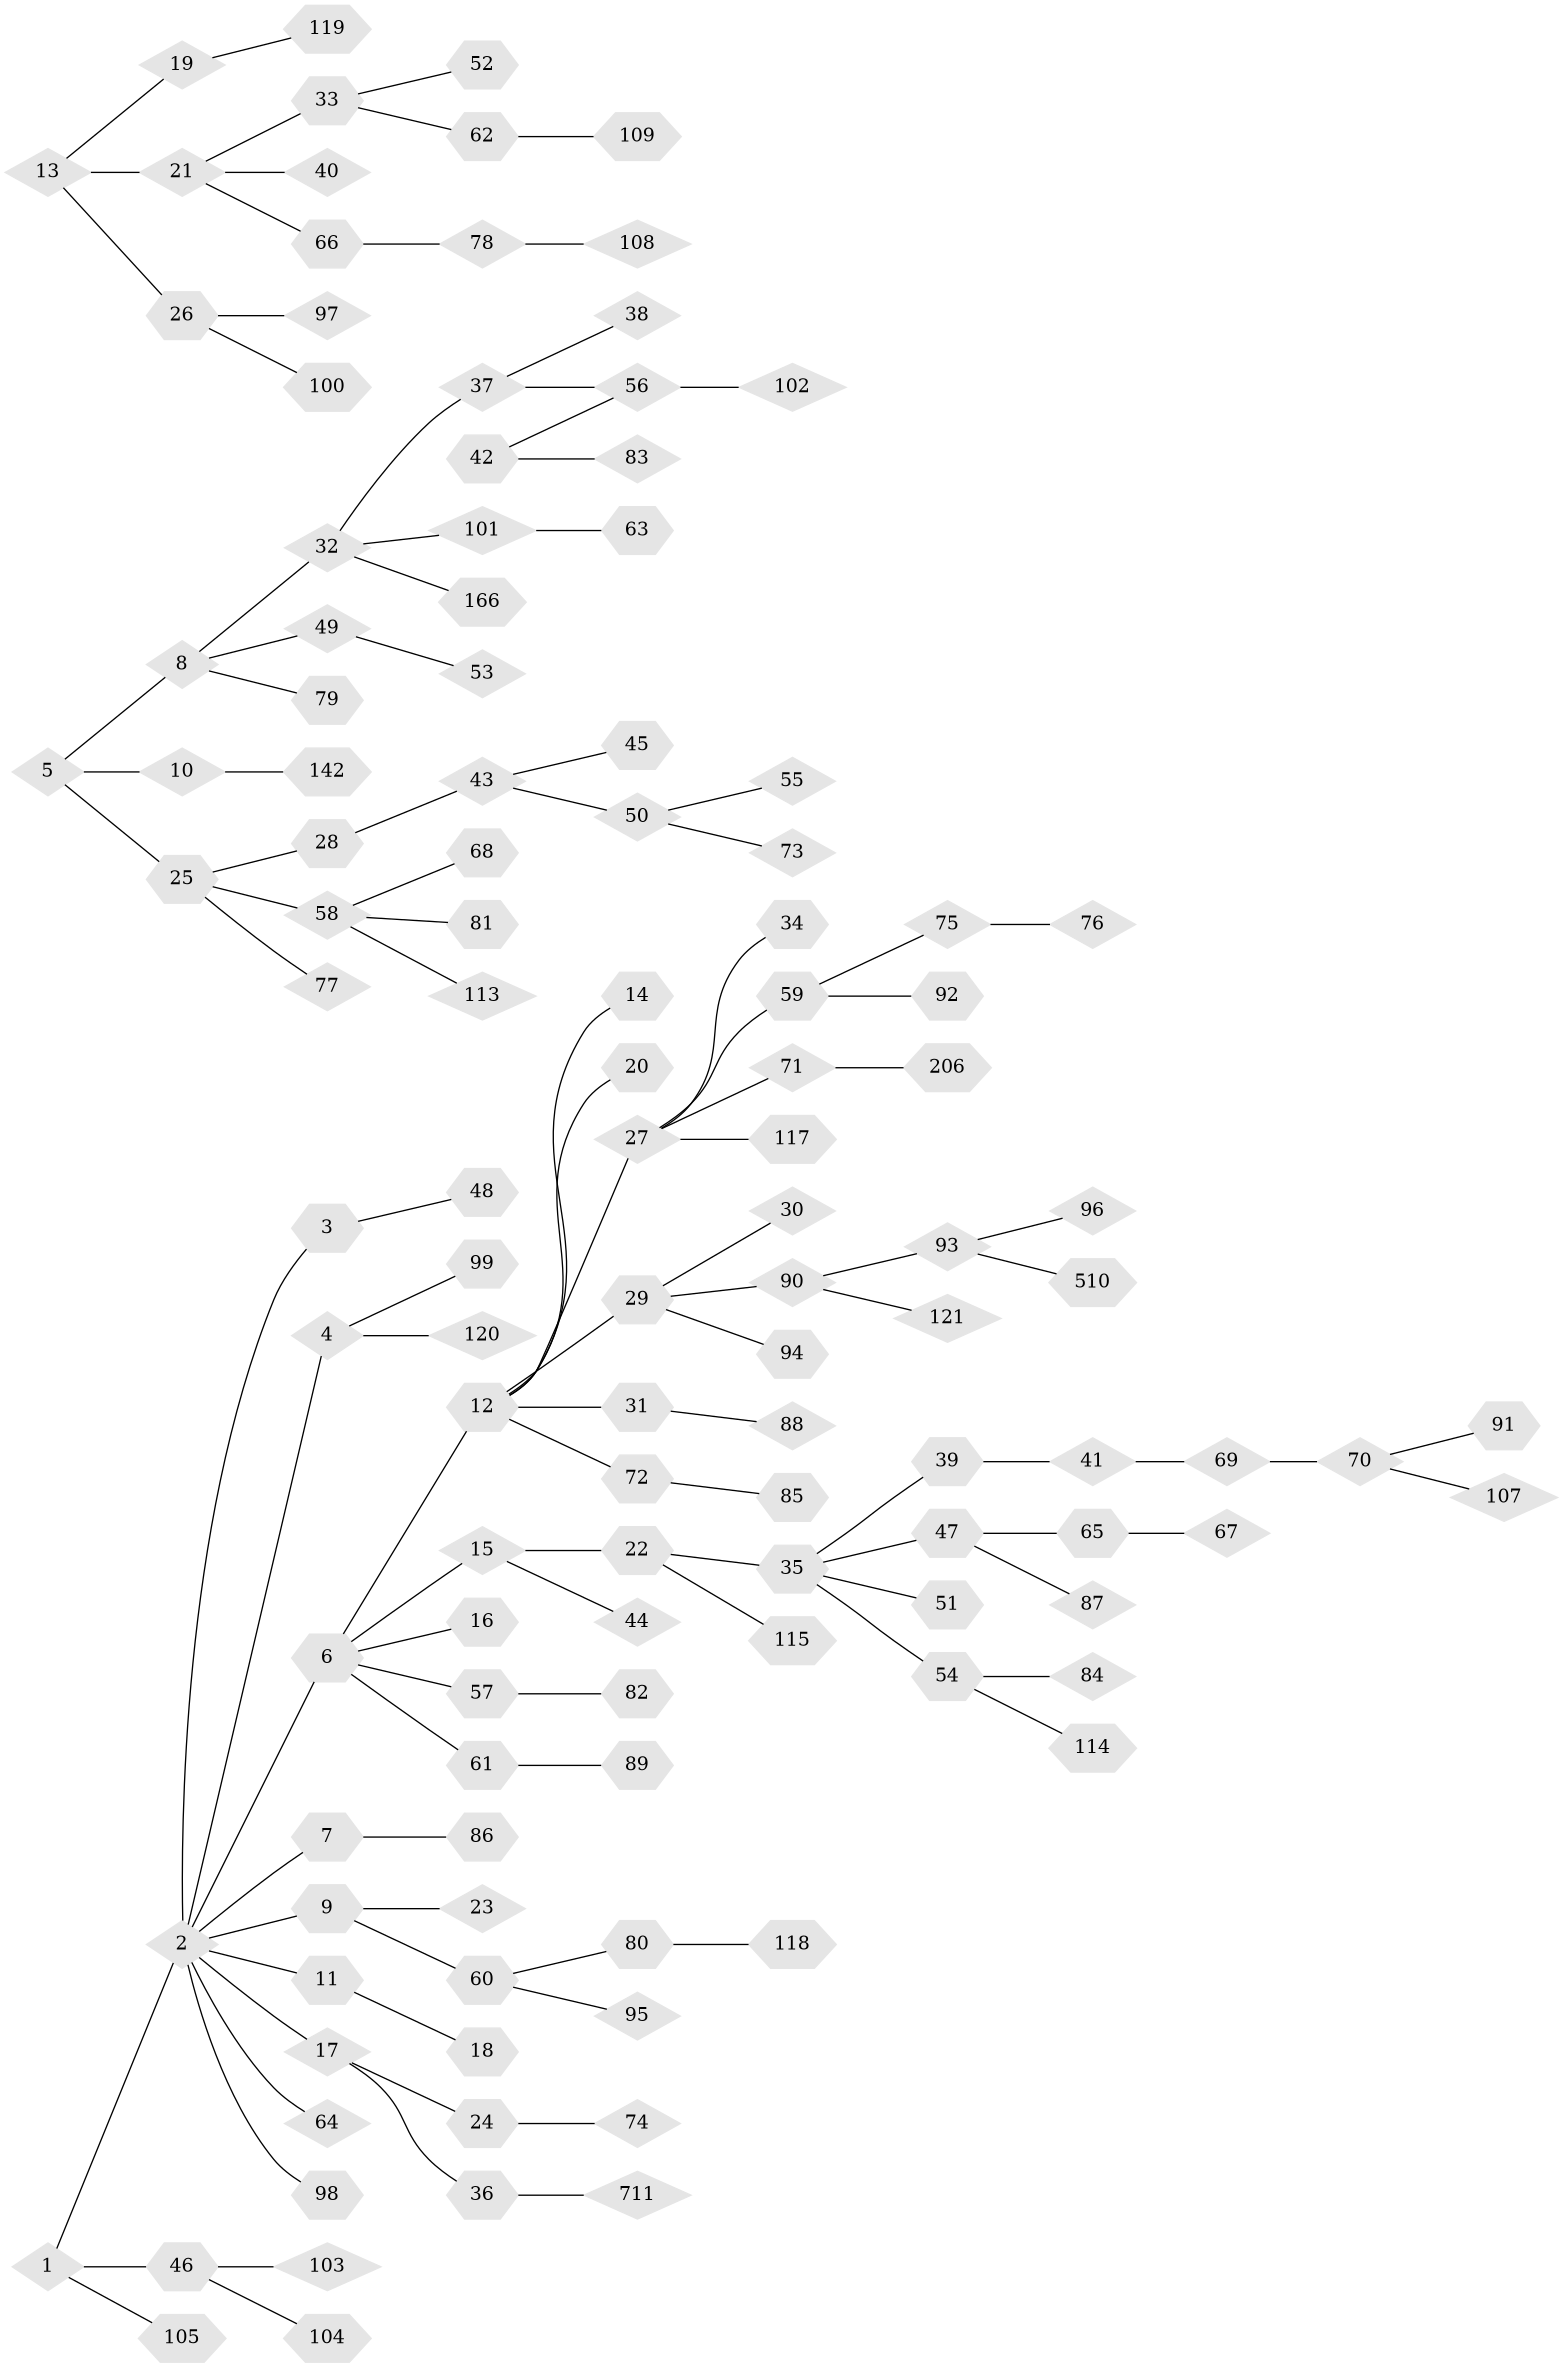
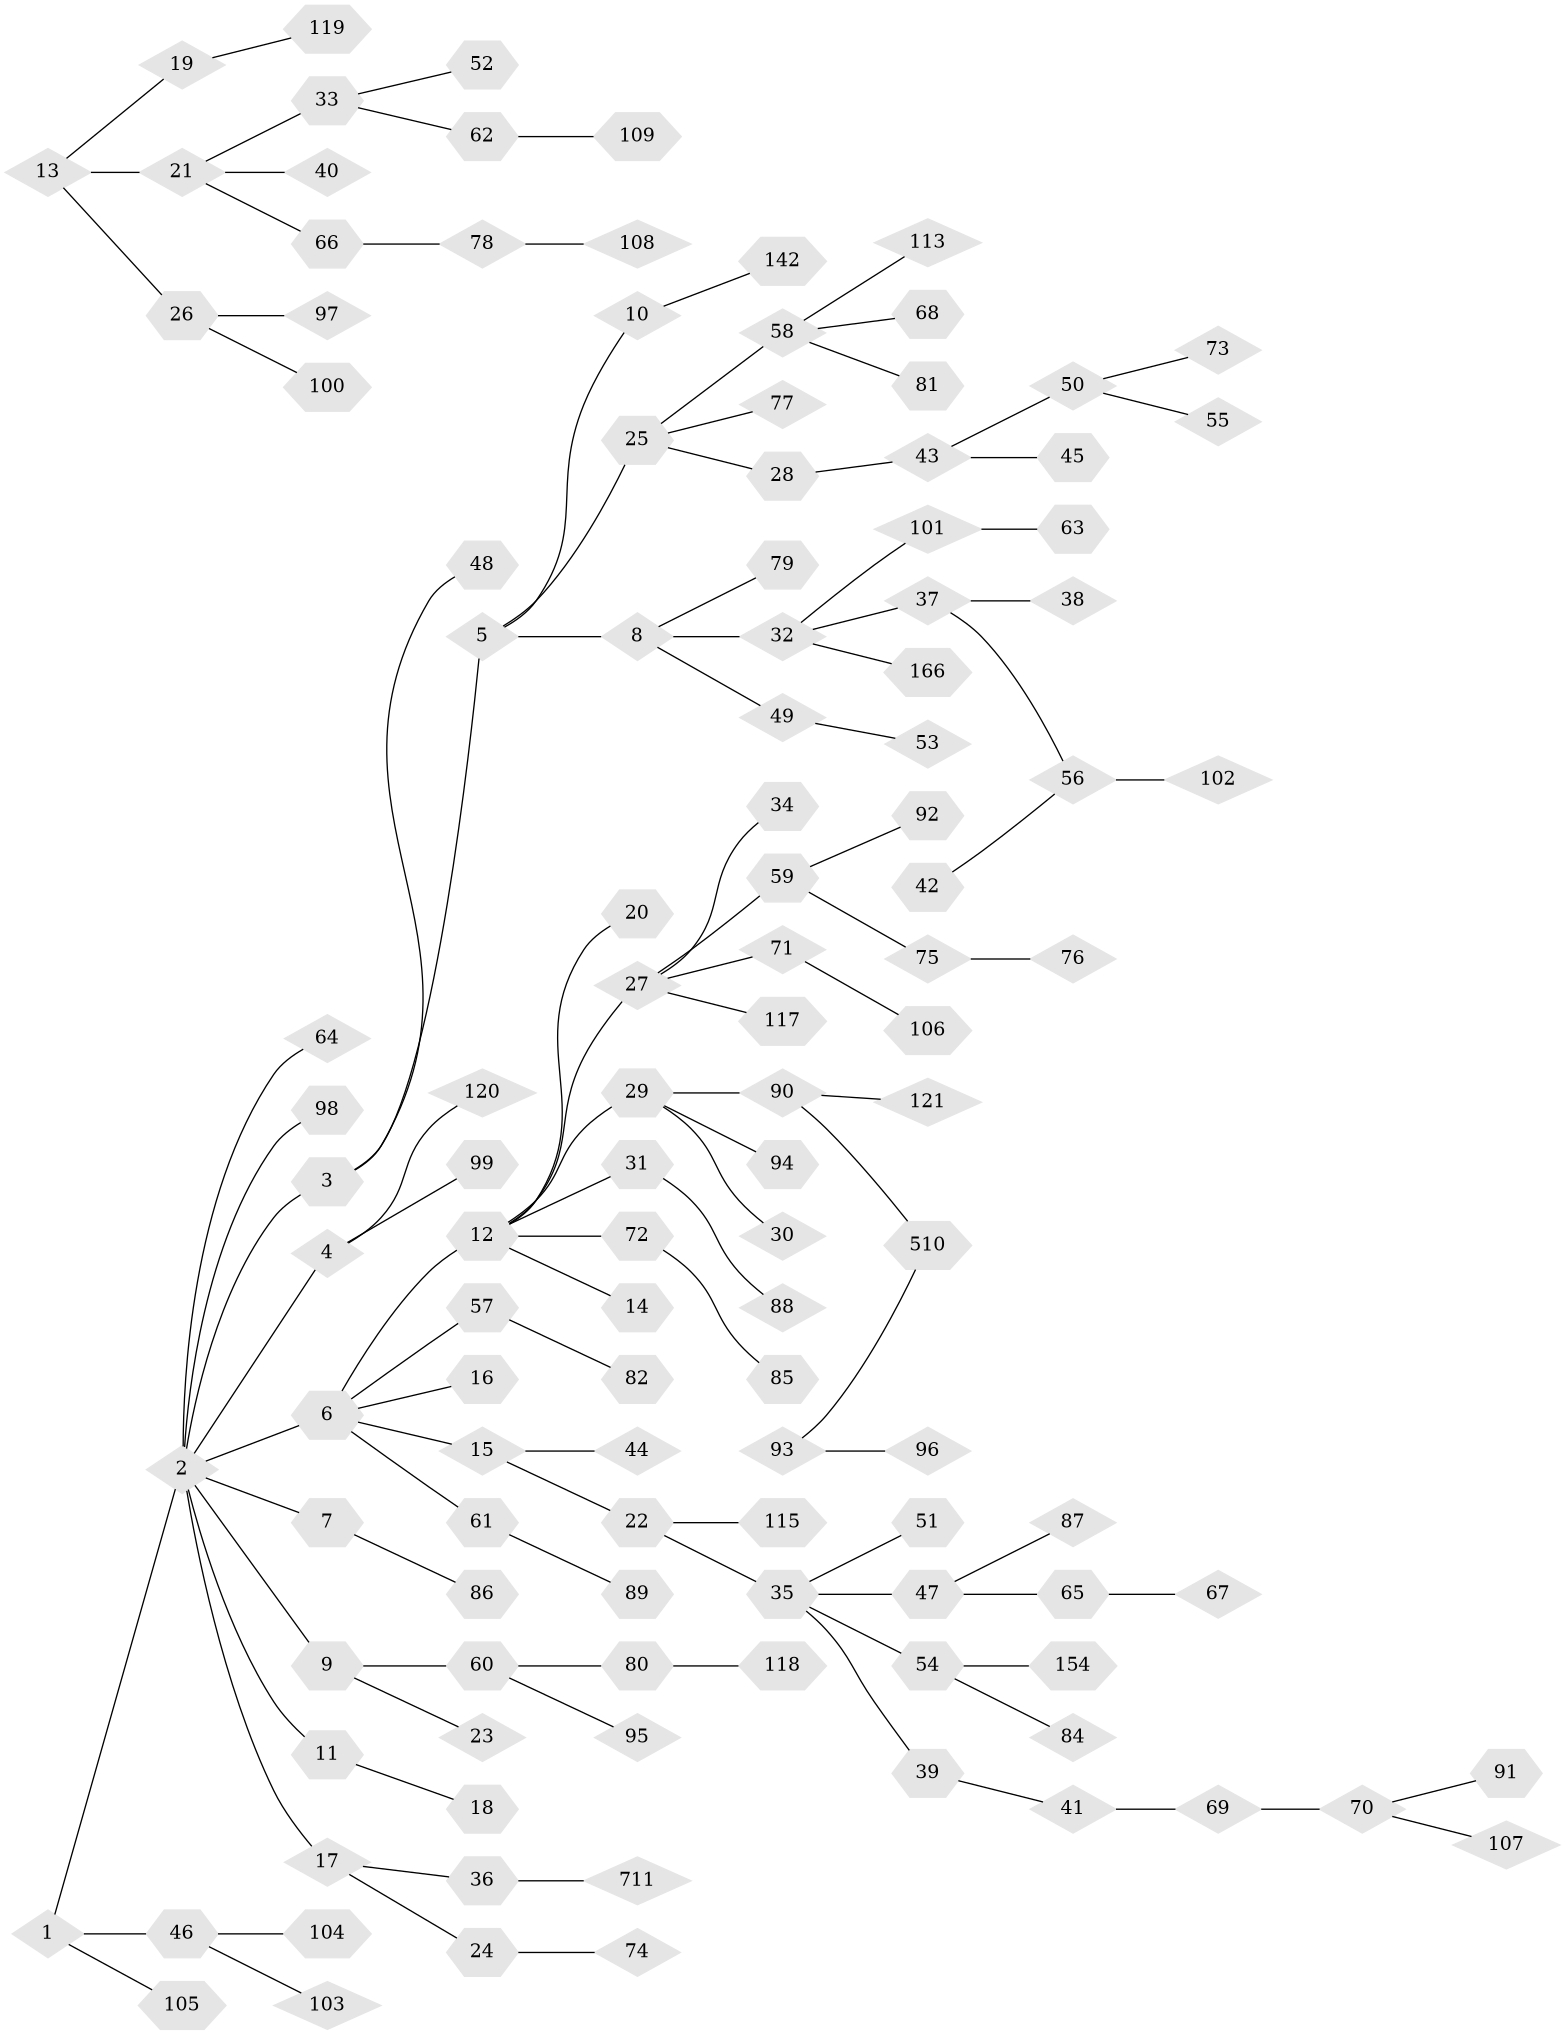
  graph {
    rankdir=LR
    node [color=gray90 shape=hexagon style=filled]
    1 [shape=diamond]
    2 [shape=diamond]
    46
    105
    3
    4 [shape=diamond]
    6
    7
    9
    11
    17 [shape=diamond]
    64 [shape=diamond]
    98
    103 [shape=diamond]
    104
    5 [shape=diamond]
    48
    99
    120 [shape=diamond]
    12
    15 [shape=diamond]
    16
    57
    61
    86
    23 [shape=diamond]
    60
    18
    24
    36
    8 [shape=diamond]
    10 [shape=diamond]
    25
    32 [shape=diamond]
    49 [shape=diamond]
    79
    n37 [label=142]
    28
    58 [shape=diamond]
    77 [shape=diamond]
    14
    20
    27 [shape=diamond]
    29
    31
    72
    13 [shape=diamond]
    19 [shape=diamond]
    21 [shape=diamond]
    26
    22
    44 [shape=diamond]
    82
    89
    37 [shape=diamond]
    101 [shape=diamond]
    n57 [label=166]
    53 [shape=diamond]
    80
    95 [shape=diamond]
    34
    59
    71 [shape=diamond]
    117
    30 [shape=diamond]
    90 [shape=diamond]
    94
    88 [shape=diamond]
    85
    119
    33
    40 [shape=diamond]
    66
    97 [shape=diamond]
    100
    35
    115
    74 [shape=diamond]
    n79 [label=711 shape=diamond]
    52
    62
    78 [shape=diamond]
    39
    47
    51
    54
    43 [shape=diamond]
    68
    81
    113 [shape=diamond]
    75 [shape=diamond]
    92
-   106 [label=206]
+   106
    45
    50 [shape=diamond]
    93 [shape=diamond]
    121 [shape=diamond]
    38 [shape=diamond]
    56 [shape=diamond]
    63
    109
    41 [shape=diamond]
    65
    87 [shape=diamond]
    84 [shape=diamond]
-   114
+   114 [label=154]
    42
-   83 [shape=diamond]
    69 [shape=diamond]
    70 [shape=diamond]
    102 [shape=diamond]
    55 [shape=diamond]
    73 [shape=diamond]
    67 [shape=diamond]
    76 [shape=diamond]
    118
    108 [shape=diamond]
    91
    107 [shape=diamond]
    96 [shape=diamond]
    n121 [label=510]
    1 -- 2
    1 -- 46
    1 -- 105
    2 -- 3
    2 -- 4
    2 -- 6
    2 -- 7
    2 -- 9
    2 -- 11
    2 -- 17
    2 -- 64
    2 -- 98
    46 -- 103
    46 -- 104
+   3 -- 5
    3 -- 48
    4 -- 99
    4 -- 120
    6 -- 12
    6 -- 15
    6 -- 16
    6 -- 57
    6 -- 61
    7 -- 86
    9 -- 23
    9 -- 60
    11 -- 18
    17 -- 24
    17 -- 36
    5 -- 8
    5 -- 10
    5 -- 25
    12 -- 14
    12 -- 20
    12 -- 27
    12 -- 29
    12 -- 31
    12 -- 72
    15 -- 22
    15 -- 44
    57 -- 82
    61 -- 89
    60 -- 80
    60 -- 95
    24 -- 74
    36 -- n79
    8 -- 32
    8 -- 49
    8 -- 79
    10 -- n37
    25 -- 28
    25 -- 58
    25 -- 77
    32 -- 37
    32 -- 101
    32 -- n57
    49 -- 53
    28 -- 43
    58 -- 68
    58 -- 81
    58 -- 113
    27 -- 34
    27 -- 59
    27 -- 71
    27 -- 117
    29 -- 30
    29 -- 90
    29 -- 94
    31 -- 88
    72 -- 85
    13 -- 19
    13 -- 21
    13 -- 26
    19 -- 119
    21 -- 33
    21 -- 40
    21 -- 66
    26 -- 97
    26 -- 100
    22 -- 35
    22 -- 115
    37 -- 38
    37 -- 56
    101 -- 63
    80 -- 118
    59 -- 75
    59 -- 92
    71 -- 106
-   90 -- 93
+   90 -- n121
    90 -- 121
    33 -- 52
    33 -- 62
    66 -- 78
    35 -- 39
    35 -- 47
    35 -- 51
    35 -- 54
    62 -- 109
    78 -- 108
    39 -- 41
    47 -- 65
    47 -- 87
    54 -- 84
    54 -- 114
    43 -- 45
    43 -- 50
    75 -- 76
    50 -- 55
    50 -- 73
    93 -- 96
    93 -- n121
    56 -- 102
    41 -- 69
    65 -- 67
    42 -- 56
-   42 -- 83
    69 -- 70
    70 -- 91
    70 -- 107
  }
